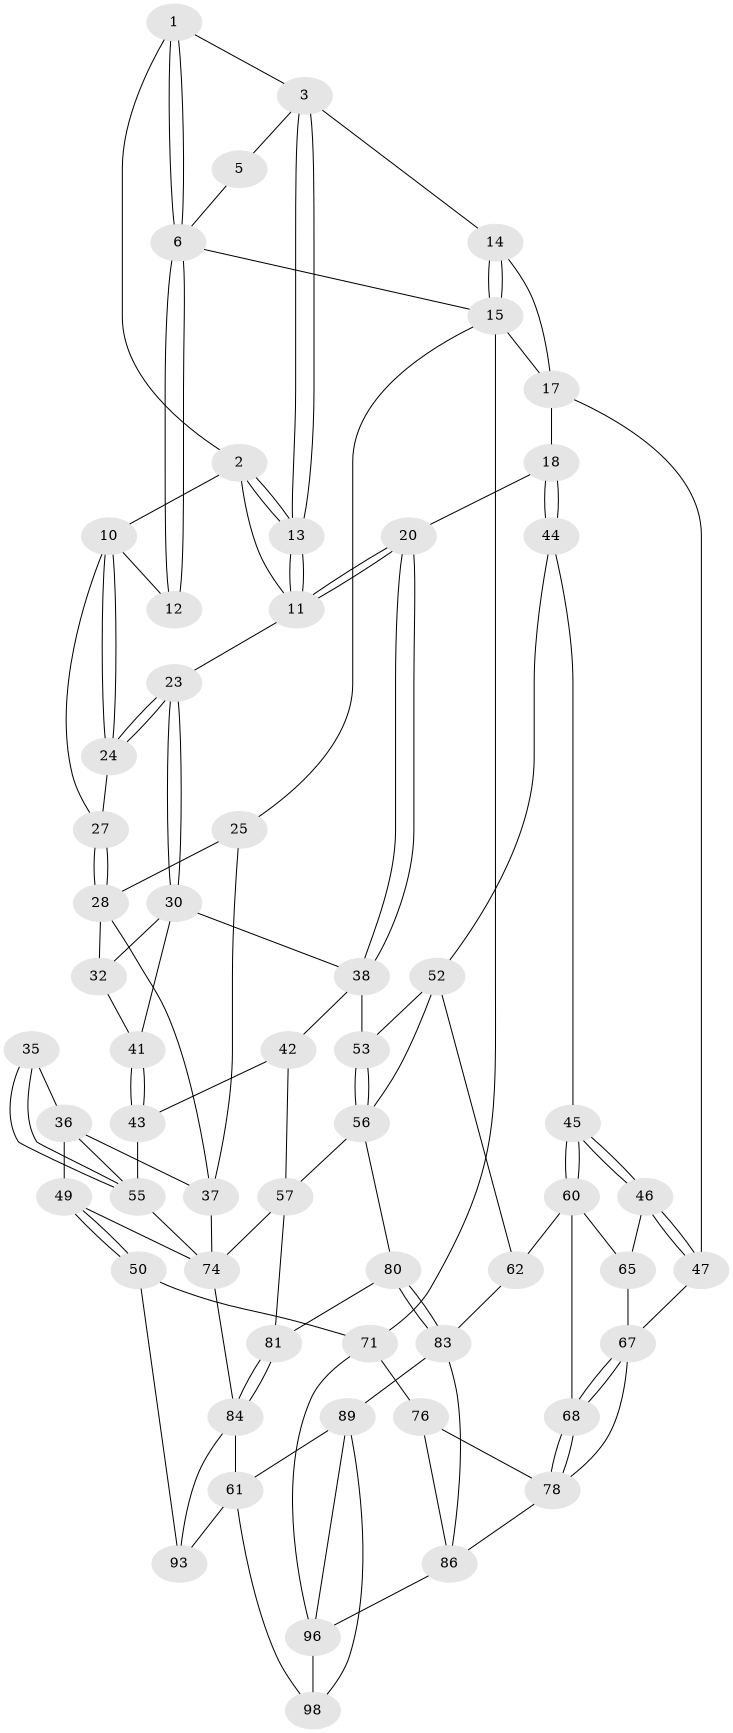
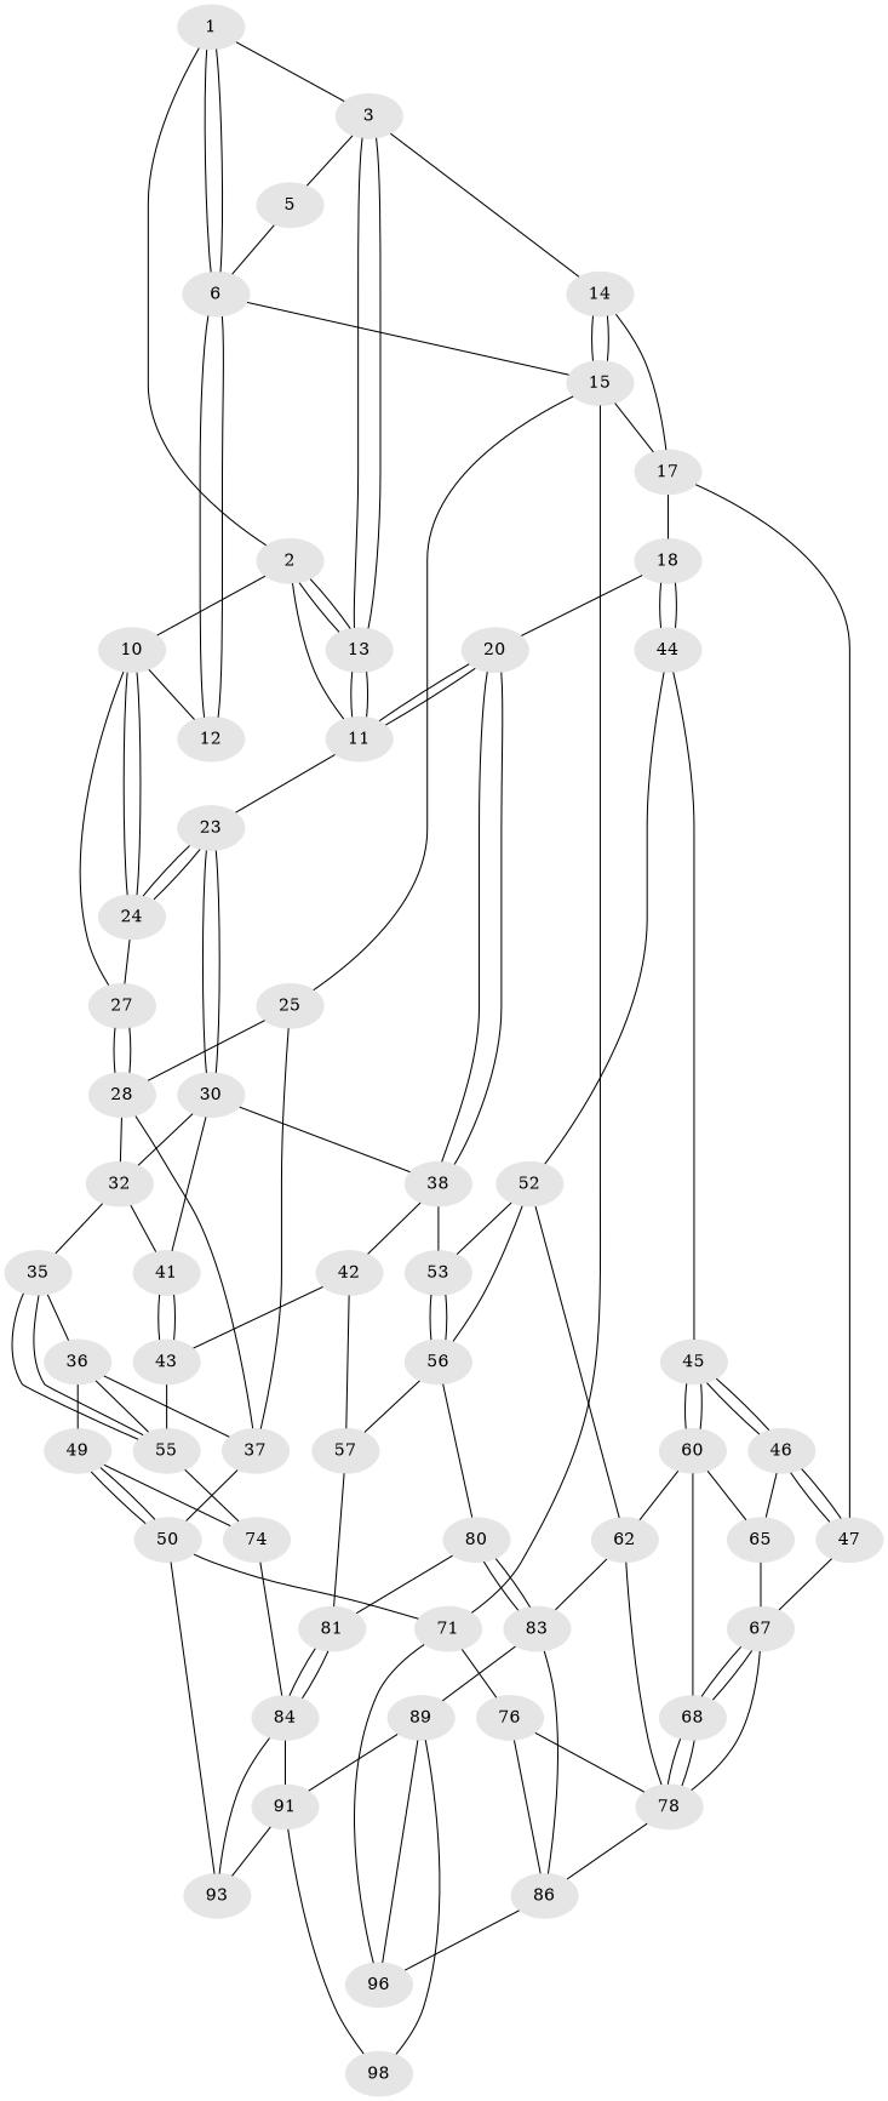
  graph {
    node [color=gray90 style=filled]
    1 [super="+2"]
    3 [super="+4"]
    6 [super="+7"]
    n4 [label=2 super="+9"]
    5
    13
    14
    12
    15 [super="+16"]
    10 [super="+11"]
    n11 [label=11 super="+22"]
    17 [super="+33"]
    25 [super="+26"]
    71 [super="+75"]
    24
    27
    23
    28 [super="+29"]
    18 [super="+19"]
    47
    37 [super="+40"]
    76 [super="+77"]
    96 [super="+97"]
    20
    44 [super="+51"]
    67 [super="+69"]
    38 [super="+39"]
    45
    52 [super="+63"]
    42 [super="+58"]
    53
    30 [super="+31"]
    32 [super="+34"]
    41
    50 [super="+70"]
    35
    43 [super="+54"]
    36 [super="+48"]
    55 [super="+59"]
    49
    74 [super="+79"]
    93 [super="+95"]
    57 [super="+73"]
    56 [super="+72"]
    81
    46 [super="+64"]
    60 [super="+61"]
    62 [super="+82"]
    65 [super="+66"]
    68
    78 [super="+85"]
    84 [super="+92"]
    80
    83 [super="+88"]
    86 [super="+87"]
    89 [super="+90"]
    98
-   91 [super="+94" label=61]
+   91 [super="+94"]
    1 -- 3
    1 -- 6
    1 -- 6
    1 -- n4
    3 -- 5
    3 -- 13
    3 -- 13
    3 -- 14
    6 -- 12
    6 -- 12
    6 -- 15
    n4 -- 13
    n4 -- 13
    n4 -- 10
    n4 -- n11
    5 -- 6
    13 -- n11
    13 -- n11
    14 -- 15
    14 -- 15
    14 -- 17
    15 -- 17
    15 -- 25
    15 -- 71 [weight=2]
    10 -- 12
    10 -- 24
    10 -- 24
    10 -- 27
    n11 -- 23
    17 -- 18
    17 -- 47
    25 -- 28
    25 -- 37
    71 -- 76
    71 -- 96
    24 -- 27
    27 -- 28
    27 -- 28
    23 -- 24
    23 -- 24
    23 -- 30
    23 -- 30
    28 -- 37
    28 -- 32
    18 -- 20
    18 -- 44 [weight=2]
    18 -- 44
    47 -- 67
-   37 -- 74
+   37 -- 50
    76 -- 78
    76 -- 86
-   96 -- 98
    20 -- n11
    20 -- n11
    20 -- 38
    20 -- 38
    44 -- 45
    44 -- 52
    67 -- 68
    67 -- 68
    67 -- 78
    38 -- 42
    38 -- 53
    45 -- 46
    45 -- 46
    45 -- 60
    45 -- 60
    52 -- 53
    52 -- 56
    52 -- 62
    42 -- 43 [weight=2]
    42 -- 57
    53 -- 56
    53 -- 56
    30 -- 38
    30 -- 32
    30 -- 41
    32 -- 41
+   32 -- 35
    41 -- 43
    41 -- 43
    50 -- 71
    50 -- 93
    35 -- 36
    35 -- 55
    35 -- 55
    43 -- 55
    36 -- 37
    36 -- 55
    36 -- 49
    55 -- 74
    49 -- 50
    49 -- 50
    49 -- 74
    74 -- 84
-   57 -- 74
    57 -- 81
    56 -- 57
    56 -- 80
    81 -- 84
    81 -- 84
    46 -- 47
    46 -- 47
    46 -- 65
    60 -- 62
    60 -- 65
    60 -- 68
+   62 -- 78
    62 -- 83
    65 -- 67
    68 -- 78
    68 -- 78
    78 -- 86
    84 -- 93
    84 -- 91
    80 -- 81
    80 -- 83
    80 -- 83
    83 -- 86
    83 -- 89
    86 -- 96
    89 -- 96
    89 -- 98
    89 -- 91
    91 -- 93
    91 -- 98
  }
